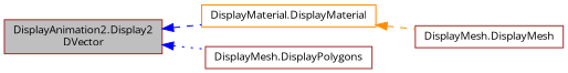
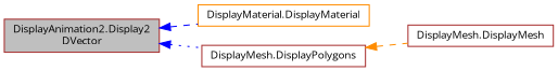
  digraph {
    fontname="Open Sans"
    rankdir=LR
    node [color=brown fillcolor=white fontname="Open Sans" fontsize=10 shape=record style=filled]
    edge [color=blue dir=back fontname="Open Sans" fontsize=10 labelfontname=Helvetica labelfontsize=10 style=dashed]
    n1 [fillcolor=grey75 fontcolor=black height=0.2 label="DisplayAnimation2.Display2\lDVector" width=0.4]
    n2 [color=darkorange height=0.2 label="DisplayMaterial.DisplayMaterial" width=0.4]
    n3 [height=0.2 label="DisplayMesh.DisplayPolygons" width=0.4]
    n4 [height=0.2 label="DisplayMesh.DisplayMesh" width=0.4]
    n1 -> n2
    n1 -> n3 [style=dotted]
-   n2 -> n4 [color=darkorange]
+   n3 -> n4 [color=darkorange]
  }
